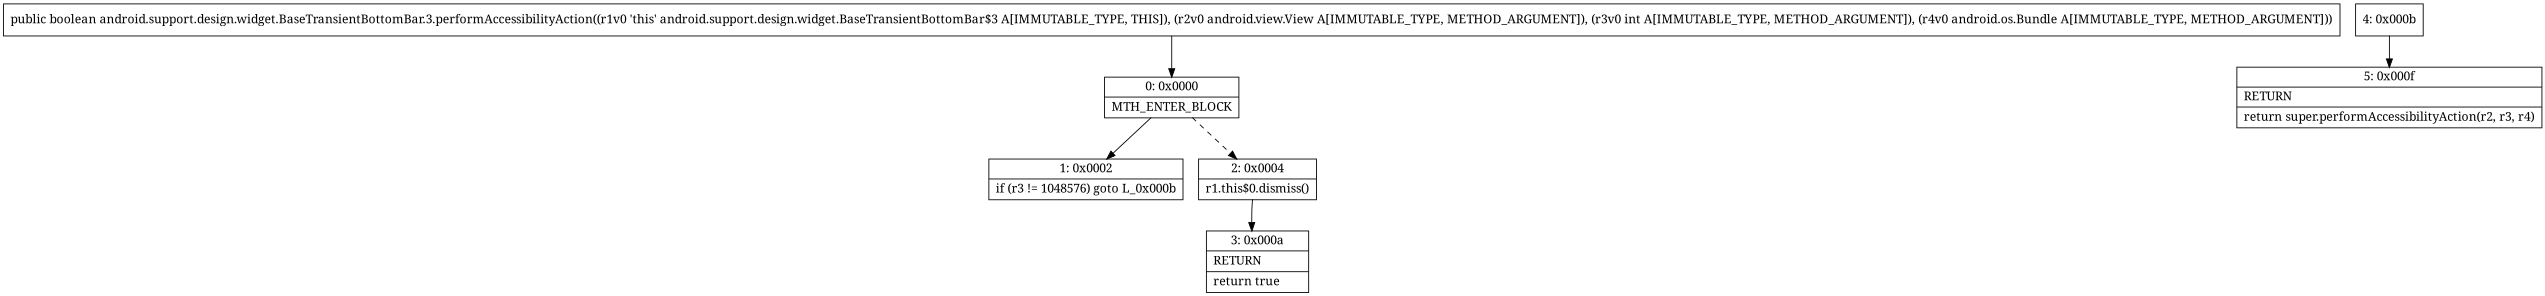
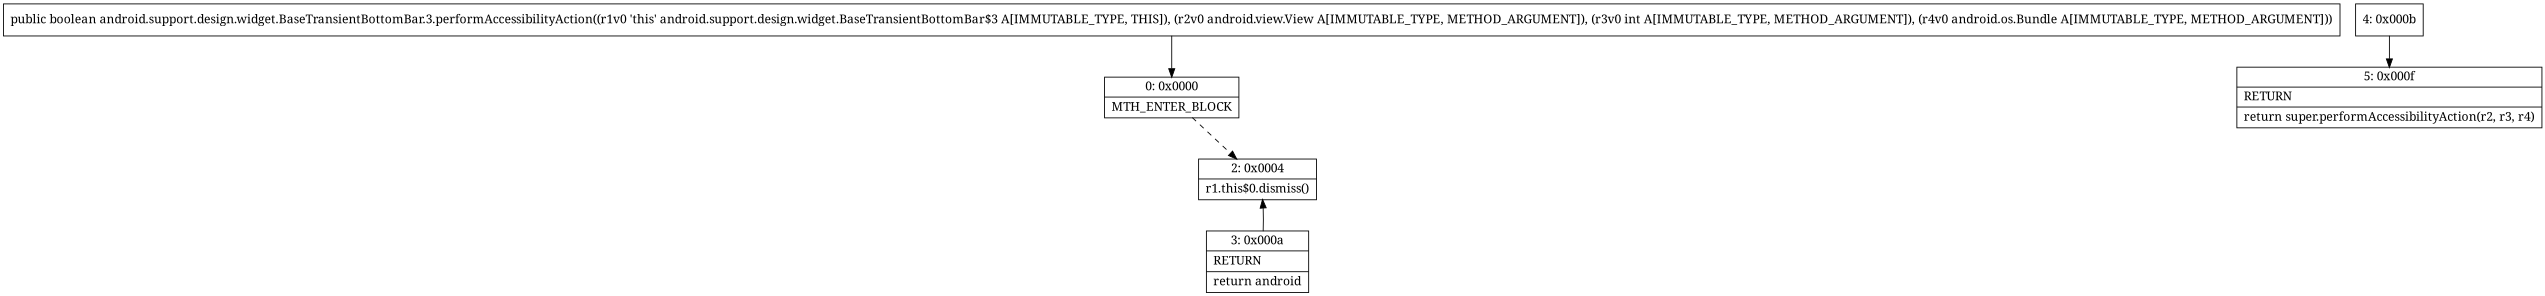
  digraph {
    fontname="Noto Serif"
    node [fontname="Noto Serif" shape=record]
    edge [fontname="Noto Serif"]
    n1 [label="{0\:\ 0x0000|MTH_ENTER_BLOCK\l}"]
-   n2 [label="{1\:\ 0x0002|if (r3 != 1048576) goto L_0x000b\l}"]
    n3 [label="{2\:\ 0x0004|r1.this$0.dismiss()\l}"]
-   n4 [label="{3\:\ 0x000a|RETURN\l|return true\l}"]
+   n4 [label="{3\:\ 0x000a|RETURN\l|return android\l}"]
    n5 [label="{4\:\ 0x000b}"]
    n6 [label="{5\:\ 0x000f|RETURN\l|return super.performAccessibilityAction(r2, r3, r4)\l}"]
    n7 [label="{public boolean android.support.design.widget.BaseTransientBottomBar.3.performAccessibilityAction((r1v0 'this' android.support.design.widget.BaseTransientBottomBar$3 A[IMMUTABLE_TYPE, THIS]), (r2v0 android.view.View A[IMMUTABLE_TYPE, METHOD_ARGUMENT]), (r3v0 int A[IMMUTABLE_TYPE, METHOD_ARGUMENT]), (r4v0 android.os.Bundle A[IMMUTABLE_TYPE, METHOD_ARGUMENT])) }"]
-   n1 -> n2
    n1 -> n3 [style=dashed]
-   n3 -> n4
+   n4 -> n3
    n5 -> n6
    n7 -> n1
  }
